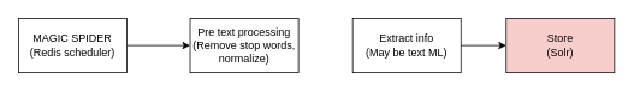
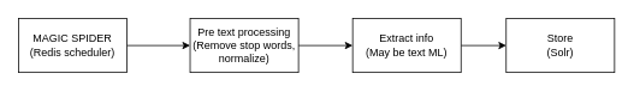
  <mxCell id="0" />
  <mxCell id="1" parent="0" />
  <mxCell id="2" style="edgeStyle=orthogonalEdgeStyle;rounded=0;orthogonalLoop=1;jettySize=auto;html=1;" edge="1" parent="1" source="3" target="5"><mxGeometry relative="1" as="geometry" /></mxCell>
  <mxCell id="3" value="MAGIC SPIDER&lt;br&gt;(Redis scheduler)" style="rounded=0;whiteSpace=wrap;html=1;" vertex="1" parent="1"><mxGeometry x="20" y="20" width="120" height="60" as="geometry" /></mxCell>
+ <mxCell id="4" style="edgeStyle=orthogonalEdgeStyle;rounded=0;orthogonalLoop=1;jettySize=auto;html=1;entryX=0;entryY=0.5;entryDx=0;entryDy=0;" edge="1" parent="1" source="5" target="7"><mxGeometry relative="1" as="geometry"><mxPoint x="380" y="50" as="targetPoint" /></mxGeometry></mxCell>
  <mxCell id="5" value="Pre text processing&lt;br&gt;(Remove stop words, normalize)" style="rounded=0;whiteSpace=wrap;html=1;" vertex="1" parent="1"><mxGeometry x="210" y="20" width="120" height="60" as="geometry" /></mxCell>
  <mxCell id="6" style="edgeStyle=orthogonalEdgeStyle;rounded=0;orthogonalLoop=1;jettySize=auto;html=1;entryX=0;entryY=0.5;entryDx=0;entryDy=0;" edge="1" parent="1" source="7" target="8"><mxGeometry relative="1" as="geometry"><mxPoint x="560" y="50" as="targetPoint" /></mxGeometry></mxCell>
  <mxCell id="7" value="Extract&amp;nbsp;info&lt;br&gt;(May be text ML)" style="rounded=0;whiteSpace=wrap;html=1;" vertex="1" parent="1"><mxGeometry x="390" y="20" width="120" height="60" as="geometry" /></mxCell>
- <mxCell id="8" value="Store&lt;br&gt;(Solr)" style="rounded=0;whiteSpace=wrap;html=1;fillColor=#f8cecc;" vertex="1" parent="1"><mxGeometry x="560" y="20" width="120" height="60" as="geometry" /></mxCell>
+ <mxCell id="8" value="Store&lt;br&gt;(Solr)" style="rounded=0;whiteSpace=wrap;html=1;" vertex="1" parent="1"><mxGeometry x="560" y="20" width="120" height="60" as="geometry" /></mxCell>
